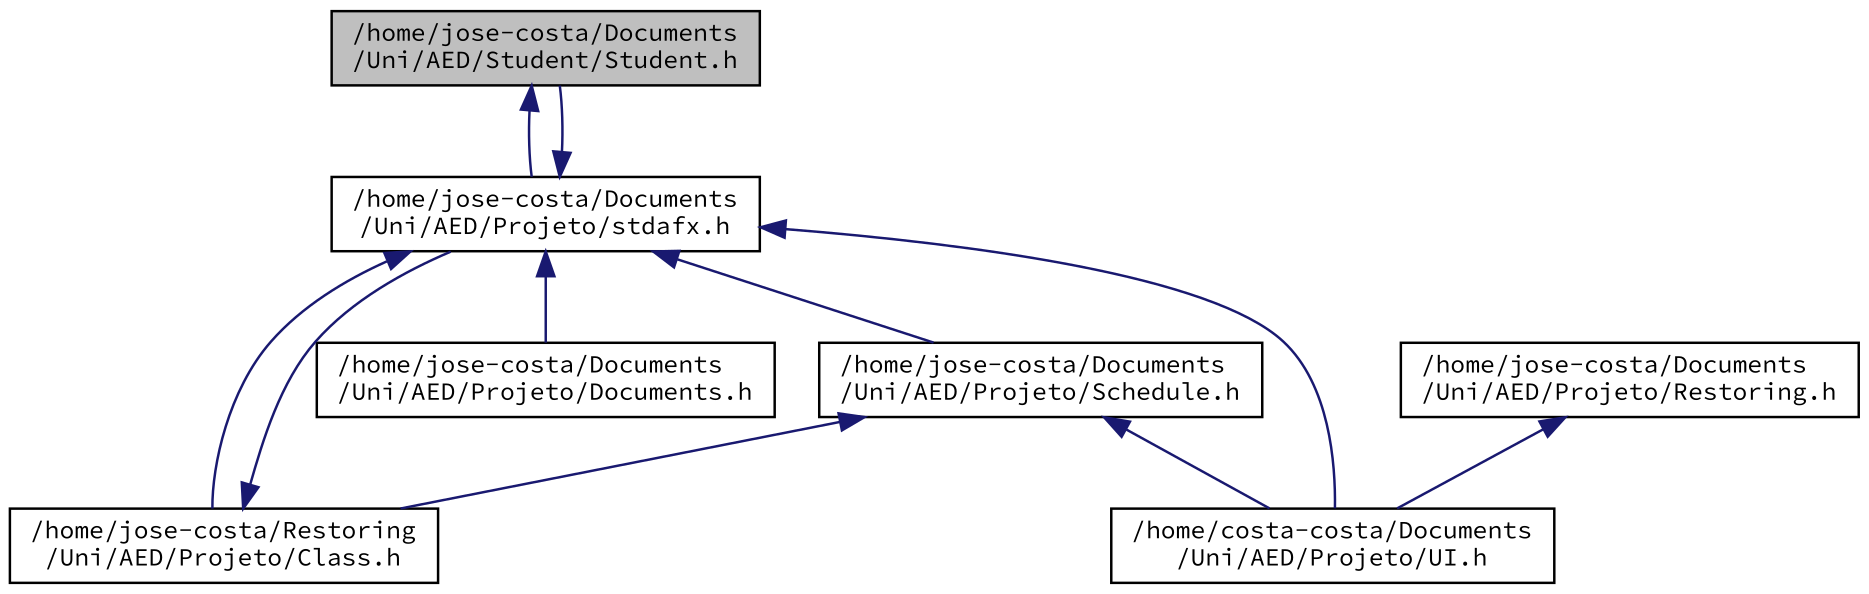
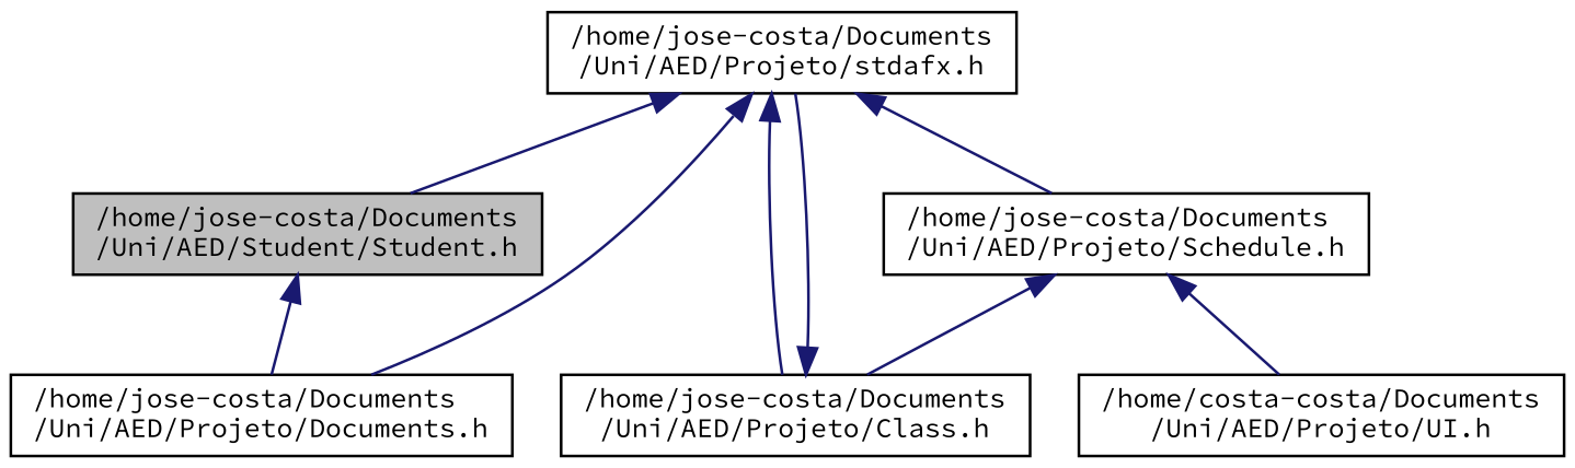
  digraph {
    fontname="Source Code Pro"
    node [color=black fillcolor=white fontname="Source Code Pro" fontsize=10 shape=record style=filled]
    edge [color=midnightblue dir=back fontname="Source Code Pro" fontsize=10 labelfontname=Helvetica labelfontsize=10 style=solid]
    n1 [fillcolor=grey75 fontcolor=black height=0.2 label="/home/jose-costa/Documents\l/Uni/AED/Student/Student.h" width=0.4]
    n2 [height=0.2 label="/home/jose-costa/Documents\l/Uni/AED/Projeto/stdafx.h" width=0.4]
-   n3 [height=0.2 label="/home/jose-costa/Restoring\l/Uni/AED/Projeto/Class.h" width=0.4]
+   n3 [height=0.2 label="/home/jose-costa/Documents\l/Uni/AED/Projeto/Class.h" width=0.4]
    n4 [height=0.2 label="/home/jose-costa/Documents\l/Uni/AED/Projeto/Documents.h" width=0.4]
    n5 [height=0.2 label="/home/jose-costa/Documents\l/Uni/AED/Projeto/Schedule.h" width=0.4]
    n6 [height=0.2 label="/home/costa-costa/Documents\l/Uni/AED/Projeto/UI.h" width=0.4]
-   n7 [height=0.2 label="/home/jose-costa/Documents\l/Uni/AED/Projeto/Restoring.h" width=0.4]
-   n1 -> n2
+   n1 -> n4
    n2 -> n1
    n2 -> n3
    n2 -> n4
    n2 -> n5
-   n2 -> n6
    n3 -> n2
    n5 -> n3
    n5 -> n6
-   n7 -> n6
  }
